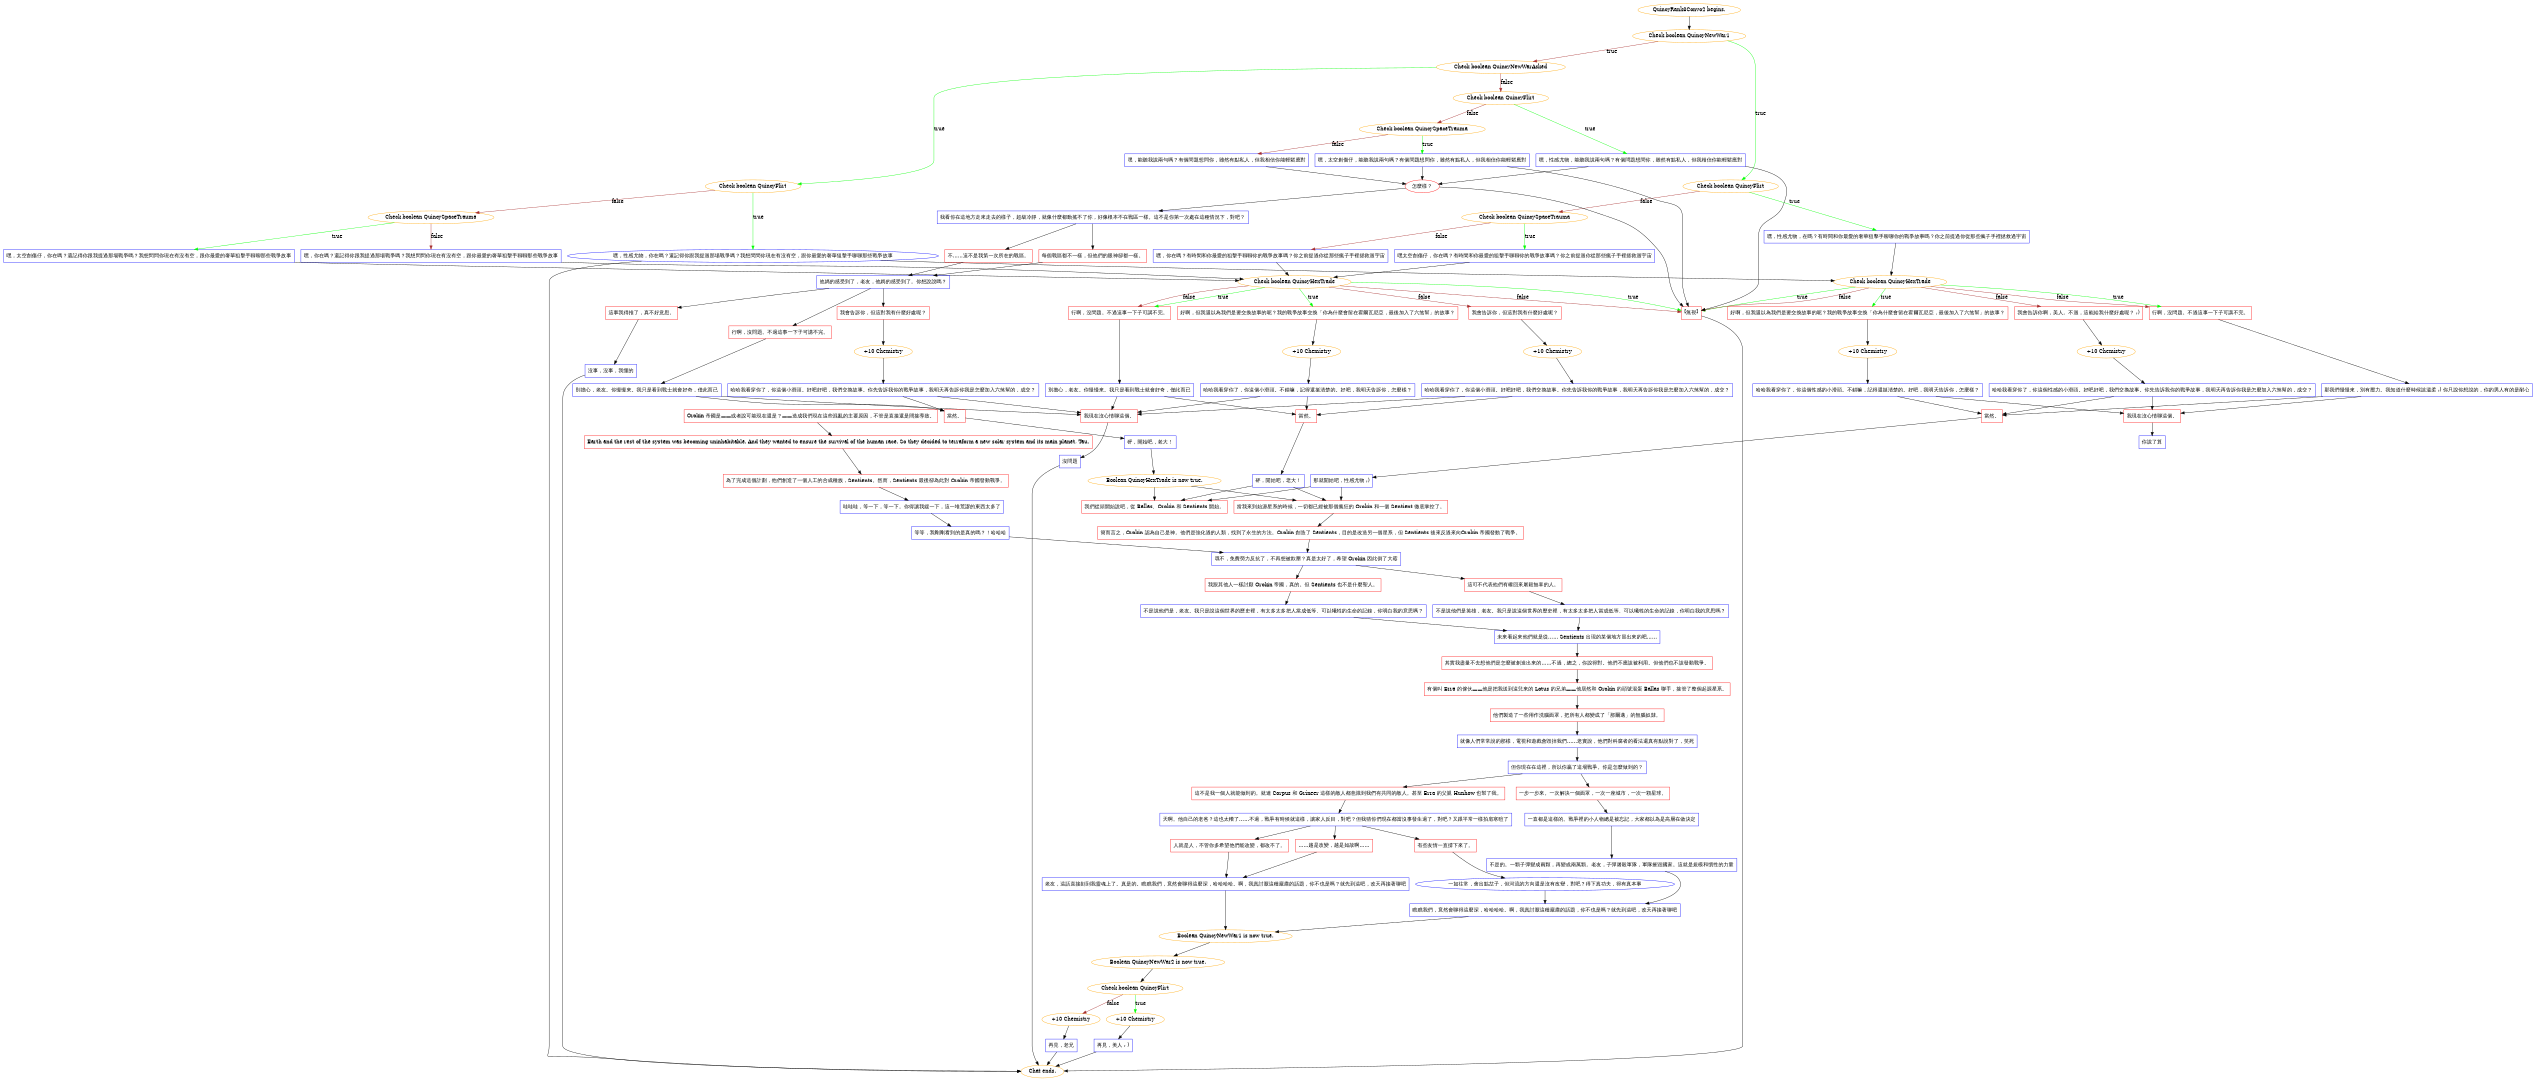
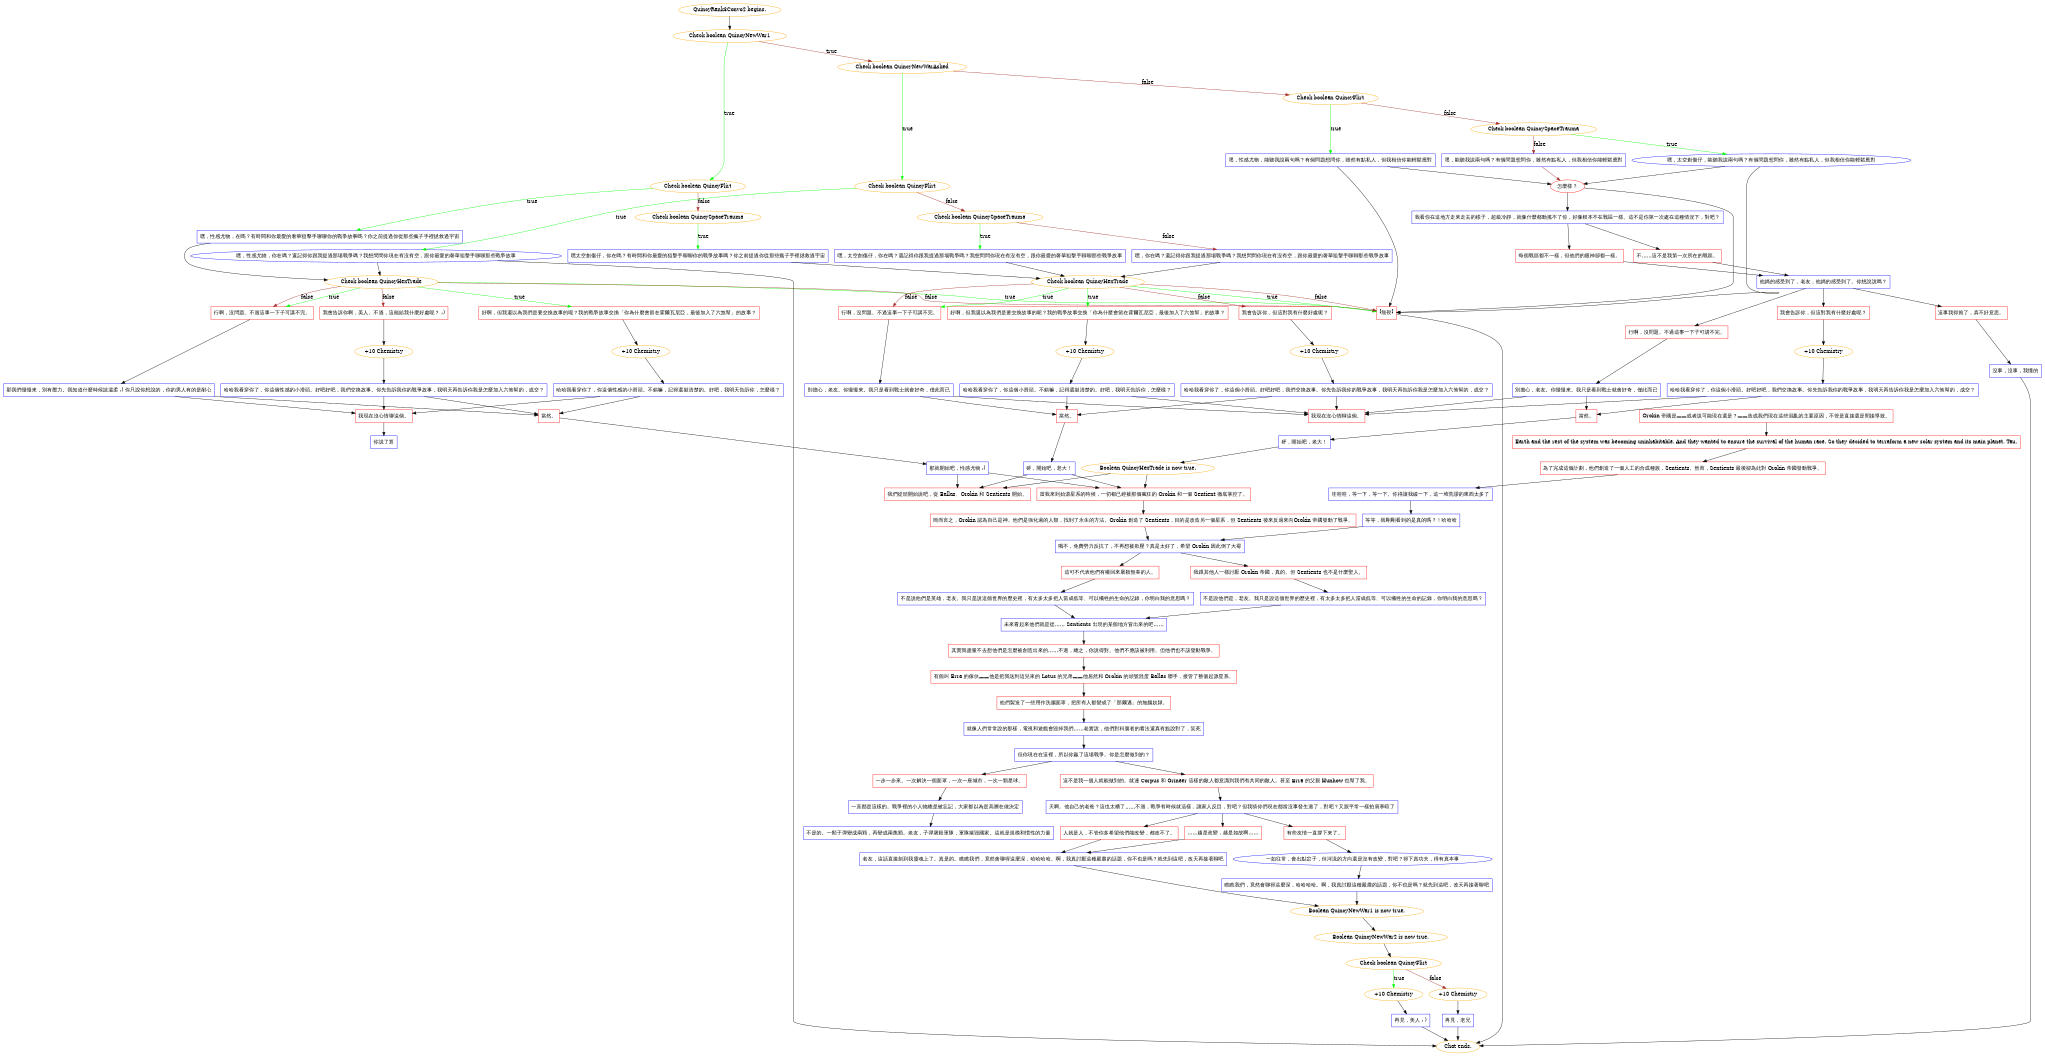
  digraph {
    node [color=blue shape=box]
    "QuincyRank3Convo2 begins." [color=orange shape=""]
    n2 [color=orange label="Check boolean QuincyNewWar1" shape=""]
    n3 [color=orange label="Check boolean QuincyFlirt" shape=""]
    n4 [color=orange label="Check boolean QuincyNewWarAsked" shape=""]
    n5 [label="嘿，性感尤物，在嗎？有時間和你最愛的奢華狙擊手聊聊你的戰爭故事嗎？你之前提過你從那些瘋子手裡拯救過宇宙"]
    n6 [color=orange label="Check boolean QuincySpaceTrauma" shape=""]
    n7 [color=orange label="Check boolean QuincyFlirt" shape=""]
    n8 [color=orange label="Check boolean QuincyFlirt" shape=""]
    n9 [color=orange label="Check boolean QuincyHexTrade" shape=""]
    n10 [label="嘿太空創傷仔，你在嗎？有時間和你最愛的狙擊手聊聊你的戰爭故事嗎？你之前提過你從那些瘋子手裡拯救過宇宙"]
-   n11 [label="嘿，你在嗎？有時間和你最愛的狙擊手聊聊你的戰爭故事嗎？你之前提過你從那些瘋子手裡拯救過宇宙"]
    n12 [label="嘿，性感尤物，你在嗎？還記得你跟我提過那場戰爭嗎？我想問問你現在有沒有空，跟你最愛的奢華狙擊手聊聊那些戰爭故事" shape=ellipse]
    n13 [color=orange label="Check boolean QuincySpaceTrauma" shape=""]
    n14 [label="嘿，性感尤物，能聽我說兩句嗎？有個問題想問你，雖然有點私人，但我相信你能輕鬆應對"]
    n15 [color=orange label="Check boolean QuincySpaceTrauma" shape=""]
    n16 [color=red label="好啊，但我還以為我們是要交換故事的呢？我的戰爭故事交換「你為什麼會留在霍爾瓦尼亞，最後加入了六煞幫」的故事？"]
    n17 [color=red label="行啊，沒問題。不過這事一下子可講不完。"]
    n18 [color=red label="[無視]"]
    n19 [color=red label="我會告訴你啊，美人。不過，這能給我什麼好處呢？ ;)"]
    n20 [color=orange label="Check boolean QuincyHexTrade" shape=""]
    "Chat ends." [color=orange shape=""]
    n22 [label="嘿，太空創傷仔，你在嗎？還記得你跟我提過那場戰爭嗎？我想問問你現在有沒有空，跟你最愛的奢華狙擊手聊聊那些戰爭故事"]
    n23 [label="嘿，你在嗎？還記得你跟我提過那場戰爭嗎？我想問問你現在有沒有空，跟你最愛的奢華狙擊手聊聊那些戰爭故事"]
    n24 [color=red label="怎麼樣？" shape=ellipse]
-   n25 [label="嘿，太空創傷仔，能聽我說兩句嗎？有個問題想問你，雖然有點私人，但我相信你能輕鬆應對"]
+   n25 [label="嘿，太空創傷仔，能聽我說兩句嗎？有個問題想問你，雖然有點私人，但我相信你能輕鬆應對" shape=ellipse]
    n26 [label="嘿，能聽我說兩句嗎？有個問題想問你，雖然有點私人，但我相信你能輕鬆應對"]
    n27 [color=orange label="+10 Chemistry" shape=""]
    n28 [label="那我們慢慢來，別有壓力。我知道什麼時候該溫柔 ;) 你只說你想說的，你的男人有的是耐心"]
    n29 [color=orange label="+10 Chemistry" shape=""]
    n30 [color=red label="好啊，但我還以為我們是要交換故事的呢？我的戰爭故事交換「你為什麼會留在霍爾瓦尼亞，最後加入了六煞幫」的故事？"]
    n31 [color=red label="行啊，沒問題。不過這事一下子可講不完。"]
    n32 [color=red label="我會告訴你，但這對我有什麼好處呢？"]
    n33 [label="我看你在這地方走來走去的樣子，超級冷靜，就像什麼都動搖不了你，好像根本不在戰區一樣。這不是你第一次處在這種情況下，對吧？"]
    n34 [label="哈哈我看穿你了，你這個性感的小滑頭。不錯嘛，記得還挺清楚的。好吧，我明天告訴你，怎麼樣？"]
    n35 [color=red label="當然。"]
    n36 [color=red label="我現在沒心情聊這個。"]
    n37 [label="哈哈我看穿你了，你這個性感的小滑頭。好吧好吧，我們交換故事。你先告訴我你的戰爭故事，我明天再告訴你我是怎麼加入六煞幫的，成交？"]
    n38 [color=orange label="+10 Chemistry" shape=""]
    n39 [label="別擔心，老友。你慢慢來。我只是看到戰士就會好奇，僅此而已"]
    n40 [color=orange label="+10 Chemistry" shape=""]
    n41 [color=red label="不……這不是我第一次所在的戰區。"]
    n42 [color=red label="每個戰區都不一樣，但他們的眼神卻都一樣。"]
    n43 [label="那就開始吧，性感尤物 ;)"]
    n44 [label="你說了算"]
    n45 [label="哈哈我看穿你了，你這個小滑頭。不錯嘛，記得還挺清楚的。好吧，我明天告訴你，怎麼樣？"]
    n46 [color=red label="當然。"]
    n47 [color=red label="我現在沒心情聊這個。"]
    n48 [label="哈哈我看穿你了，你這個小滑頭。好吧好吧，我們交換故事。你先告訴我你的戰爭故事，我明天再告訴你我是怎麼加入六煞幫的，成交？"]
    n49 [label="他媽的感受到了，老友，他媽的感受到了。你想說說嗎？"]
    n50 [color=red label="當我來到始源星系的時候，一切都已經被那個瘋狂的 Orokin 和一個 Sentient 徹底掌控了。"]
    n51 [color=red label="我們從頭開始說吧，從 Ballas、Orokin 和 Sentients 開始。"]
    n52 [label="砰，開始吧，老大！"]
-   n53 [label="沒問題"]
    n54 [color=red label="我會告訴你，但這對我有什麼好處呢？"]
    n55 [color=red label="行啊，沒問題。不過這事一下子可講不完。"]
    n56 [color=red label="這事我得推了，真不好意思。"]
    n57 [color=red label="簡而言之，Orokin 認為自己是神。他們是強化過的人類，找到了永生的方法。Orokin 創造了 Sentients，目的是改造另一個星系，但 Sentients 後來反過來向Orokin 帝國發動了戰爭。"]
    n58 [color=orange label="+10 Chemistry" shape=""]
    n59 [label="別擔心，老友。你慢慢來。我只是看到戰士就會好奇，僅此而已"]
    n60 [label="沒事，沒事，我懂的"]
    n61 [label="哦不，免費勞力反抗了，不再想被欺壓？真是太好了，希望 Orokin 因此倒了大霉"]
    n62 [color=red label="Orokin 帝國是——或者說可能現在還是？——造成我們現在這些混亂的主要原因，不管是直接還是間接導致。"]
    n63 [color=red label="Earth and the rest of the system was becoming uninhabitable. And they wanted to ensure the survival of the human race. So they decided to terraform a new solar system and its main planet, Tau."]
    n64 [label="哈哈我看穿你了，你這個小滑頭。好吧好吧，我們交換故事。你先告訴我你的戰爭故事，我明天再告訴你我是怎麼加入六煞幫的，成交？"]
    n65 [color=red label="當然。"]
    n66 [color=red label="這可不代表他們有權回來屠殺無辜的人。"]
    n67 [color=red label="我跟其他人一樣討厭 Orokin 帝國，真的。但 Sentients 也不是什麼聖人。"]
    n68 [color=red label="為了完成這個計劃，他們創造了一個人工的合成種族，Sentients。然而，Sentients 最後卻為此對 Orokin 帝國發動戰爭。"]
    n69 [label="砰，開始吧，老大！"]
    n70 [label="不是說他們是英雄，老友。我只是說這個世界的歷史裡，有太多太多把人當成低等、可以犧牲的生命的記錄，你明白我的意思嗎？"]
    n71 [label="不是說他們是，老友。我只是說這個世界的歷史裡，有太多太多把人當成低等、可以犧牲的生命的記錄，你明白我的意思嗎？"]
    n72 [label="哇哇哇，等一下，等一下。你得讓我緩一下，這一堆荒謬的東西太多了"]
    n73 [color=orange label="Boolean QuincyHexTrade is now true." shape=""]
    n74 [label="未來看起來他們就是從…… Sentients 出現的某個地方冒出來的吧……"]
    n75 [label="等等，我剛剛看到的是真的嗎？！哈哈哈"]
    n76 [color=red label="其實我盡量不去想他們是怎麼被創造出來的……不過，總之，你說得對。他們不應該被利用。但他們也不該發動戰爭。"]
    n77 [color=red label="有個叫 Erra 的傢伙——他是把我送到這兒來的 Lotus 的兄弟——他居然和 Orokin 的頭號混蛋 Ballas 聯手，接管了整個起源星系。"]
    n78 [color=red label="他們製造了一些用作洗腦面罩，把所有人都變成了「那爾邁」的無腦奴隸。"]
    n79 [label="就像人們常常說的那樣，電視和遊戲會毀掉我們……老實說，他們對科腐者的看法還真有點說對了，笑死"]
    n80 [label="但你現在在這裡，所以你贏了這場戰爭。你是怎麼做到的？"]
    n81 [color=red label="一步一步來。一次解決一個面罩，一次一座城市，一次一顆星球。"]
    n82 [color=red label="這不是我一個人就能做到的。就連 Corpus 和 Grineer 這樣的敵人都意識到我們有共同的敵人。甚至 Erra 的父親 Hunhow 也幫了我。"]
    n83 [label="一直都是這樣的。戰爭裡的小人物總是被忘記，大家都以為是高層在做決定"]
    n84 [label="天啊。他自己的老爸？這也太糟了……不過，戰爭有時候就這樣，讓家人反目，對吧？但我猜你們現在都當沒事發生過了，對吧？又跟平常一樣拍肩寒暄了"]
    n85 [label="不是的。一顆子彈變成兩顆，再變成兩萬顆。老友，子彈屠殺軍隊，軍隊摧毀國家。這就是規模和慣性的力量"]
    n86 [color=red label="有些友情一直撐下來了。"]
    n87 [color=red label="……越是改變，越是如故啊……"]
    n88 [color=red label="人就是人，不管你多希望他們能改變，都改不了。"]
    n89 [label="瞧瞧我們，竟然會聊得這麼深，哈哈哈哈。啊，我真討厭這種嚴肅的話題，你不也是嗎？就先到這吧，改天再接著聊吧"]
    n90 [label="一如往常，會出點岔子，但河流的方向還是沒有改變，對吧？得下真功夫，得有真本事" shape=ellipse]
    n91 [label="老友，這話直接刻到我靈魂上了。真是的。瞧瞧我們，竟然會聊得這麼深，哈哈哈哈。啊，我真討厭這種嚴肅的話題，你不也是嗎？就先到這吧，改天再接著聊吧"]
    n92 [color=orange label="Boolean QuincyNewWar1 is now true." shape=""]
    n93 [color=orange label="Boolean QuincyNewWar2 is now true." shape=""]
    n94 [color=orange label="Check boolean QuincyFlirt" shape=""]
    n95 [color=orange label="+10 Chemistry" shape=""]
    n96 [color=orange label="+10 Chemistry" shape=""]
    n97 [label="再見，美人 ; )"]
    n98 [label="再見，老兄"]
    "QuincyRank3Convo2 begins." -> n2
    n2 -> n3 [color=green label=true]
    n2 -> n4 [color=brown label=true]
    n3 -> n5 [color=green label=true]
    n3 -> n6 [color=brown label=false]
    n4 -> n7 [color=green label=true]
    n4 -> n8 [color=brown label=false]
    n5 -> n9
    n6 -> n10 [color=green label=true]
-   n6 -> n11 [color=brown label=false]
    n7 -> n12 [color=green label=true]
    n7 -> n13 [color=brown label=false]
    n8 -> n14 [color=green label=true]
    n8 -> n15 [color=brown label=false]
    n9 -> n16 [color=green label=true]
    n9 -> n17 [color=green label=true]
    n9 -> n17 [color=brown label=false]
    n9 -> n18 [color=green label=true]
    n9 -> n18 [color=brown label=false]
    n9 -> n19 [color=brown label=false]
    n10 -> n20
-   n11 -> n20
    n12 -> n9
    n12 -> "Chat ends."
    n13 -> n22 [color=green label=true]
    n13 -> n23 [color=brown label=false]
    n14 -> n18
    n14 -> n24
    n15 -> n25 [color=green label=true]
    n15 -> n26 [color=brown label=false]
    n16 -> n27
    n17 -> n28
    n18 -> "Chat ends."
    n19 -> n29
    n20 -> n18 [color=green label=true]
    n20 -> n18 [color=brown label=false]
    n20 -> n30 [color=green label=true]
    n20 -> n31 [color=green label=true]
    n20 -> n31 [color=brown label=false]
    n20 -> n32 [color=brown label=false]
    n22 -> n20
    n23 -> n20
    n24 -> n18
    n24 -> n33
    n25 -> n18
    n25 -> n24
-   n26 -> n24
+   n26 -> n24 [color=brown]
    n27 -> n34
    n28 -> n35
    n28 -> n36
    n29 -> n37
    n30 -> n38
    n31 -> n39
    n32 -> n40
    n33 -> n41
    n33 -> n42
    n34 -> n35
    n34 -> n36
    n35 -> n43
    n36 -> n44
    n37 -> n35
    n37 -> n36
    n38 -> n45
    n39 -> n46
    n39 -> n47
    n40 -> n48
    n41 -> n49
    n42 -> n49
    n43 -> n50
    n43 -> n51
    n45 -> n46
    n45 -> n47
    n46 -> n52
-   n47 -> n53
    n48 -> n46
    n48 -> n47
    n49 -> n54
    n49 -> n55
    n49 -> n56
    n50 -> n57
    n52 -> n50
    n52 -> n51
-   n53 -> "Chat ends."
    n54 -> n58
    n55 -> n59
    n56 -> n60
    n57 -> n61
    n58 -> n64
    n59 -> n47
    n59 -> n65
    n60 -> "Chat ends."
    n61 -> n66
    n61 -> n67
    n62 -> n63
    n63 -> n68
    n64 -> n47
    n64 -> n65
    n65 -> n69
    n66 -> n70
    n67 -> n71
    n68 -> n72
    n69 -> n73
    n70 -> n74
    n71 -> n74
    n72 -> n75
    n73 -> n50
    n73 -> n51
    n74 -> n76
    n75 -> n61
    n76 -> n77
    n77 -> n78
    n78 -> n79
    n79 -> n80
    n80 -> n81
    n80 -> n82
    n81 -> n83
    n82 -> n84
    n83 -> n85
    n84 -> n86
    n84 -> n87
    n84 -> n88
-   n85 -> n89
    n86 -> n90
    n87 -> n91
    n88 -> n91
    n89 -> n92
    n90 -> n89
    n91 -> n92
    n92 -> n93
    n93 -> n94
    n94 -> n95 [color=green label=true]
    n94 -> n96 [color=brown label=false]
    n95 -> n97
    n96 -> n98
    n97 -> "Chat ends."
    n98 -> "Chat ends."
  }
